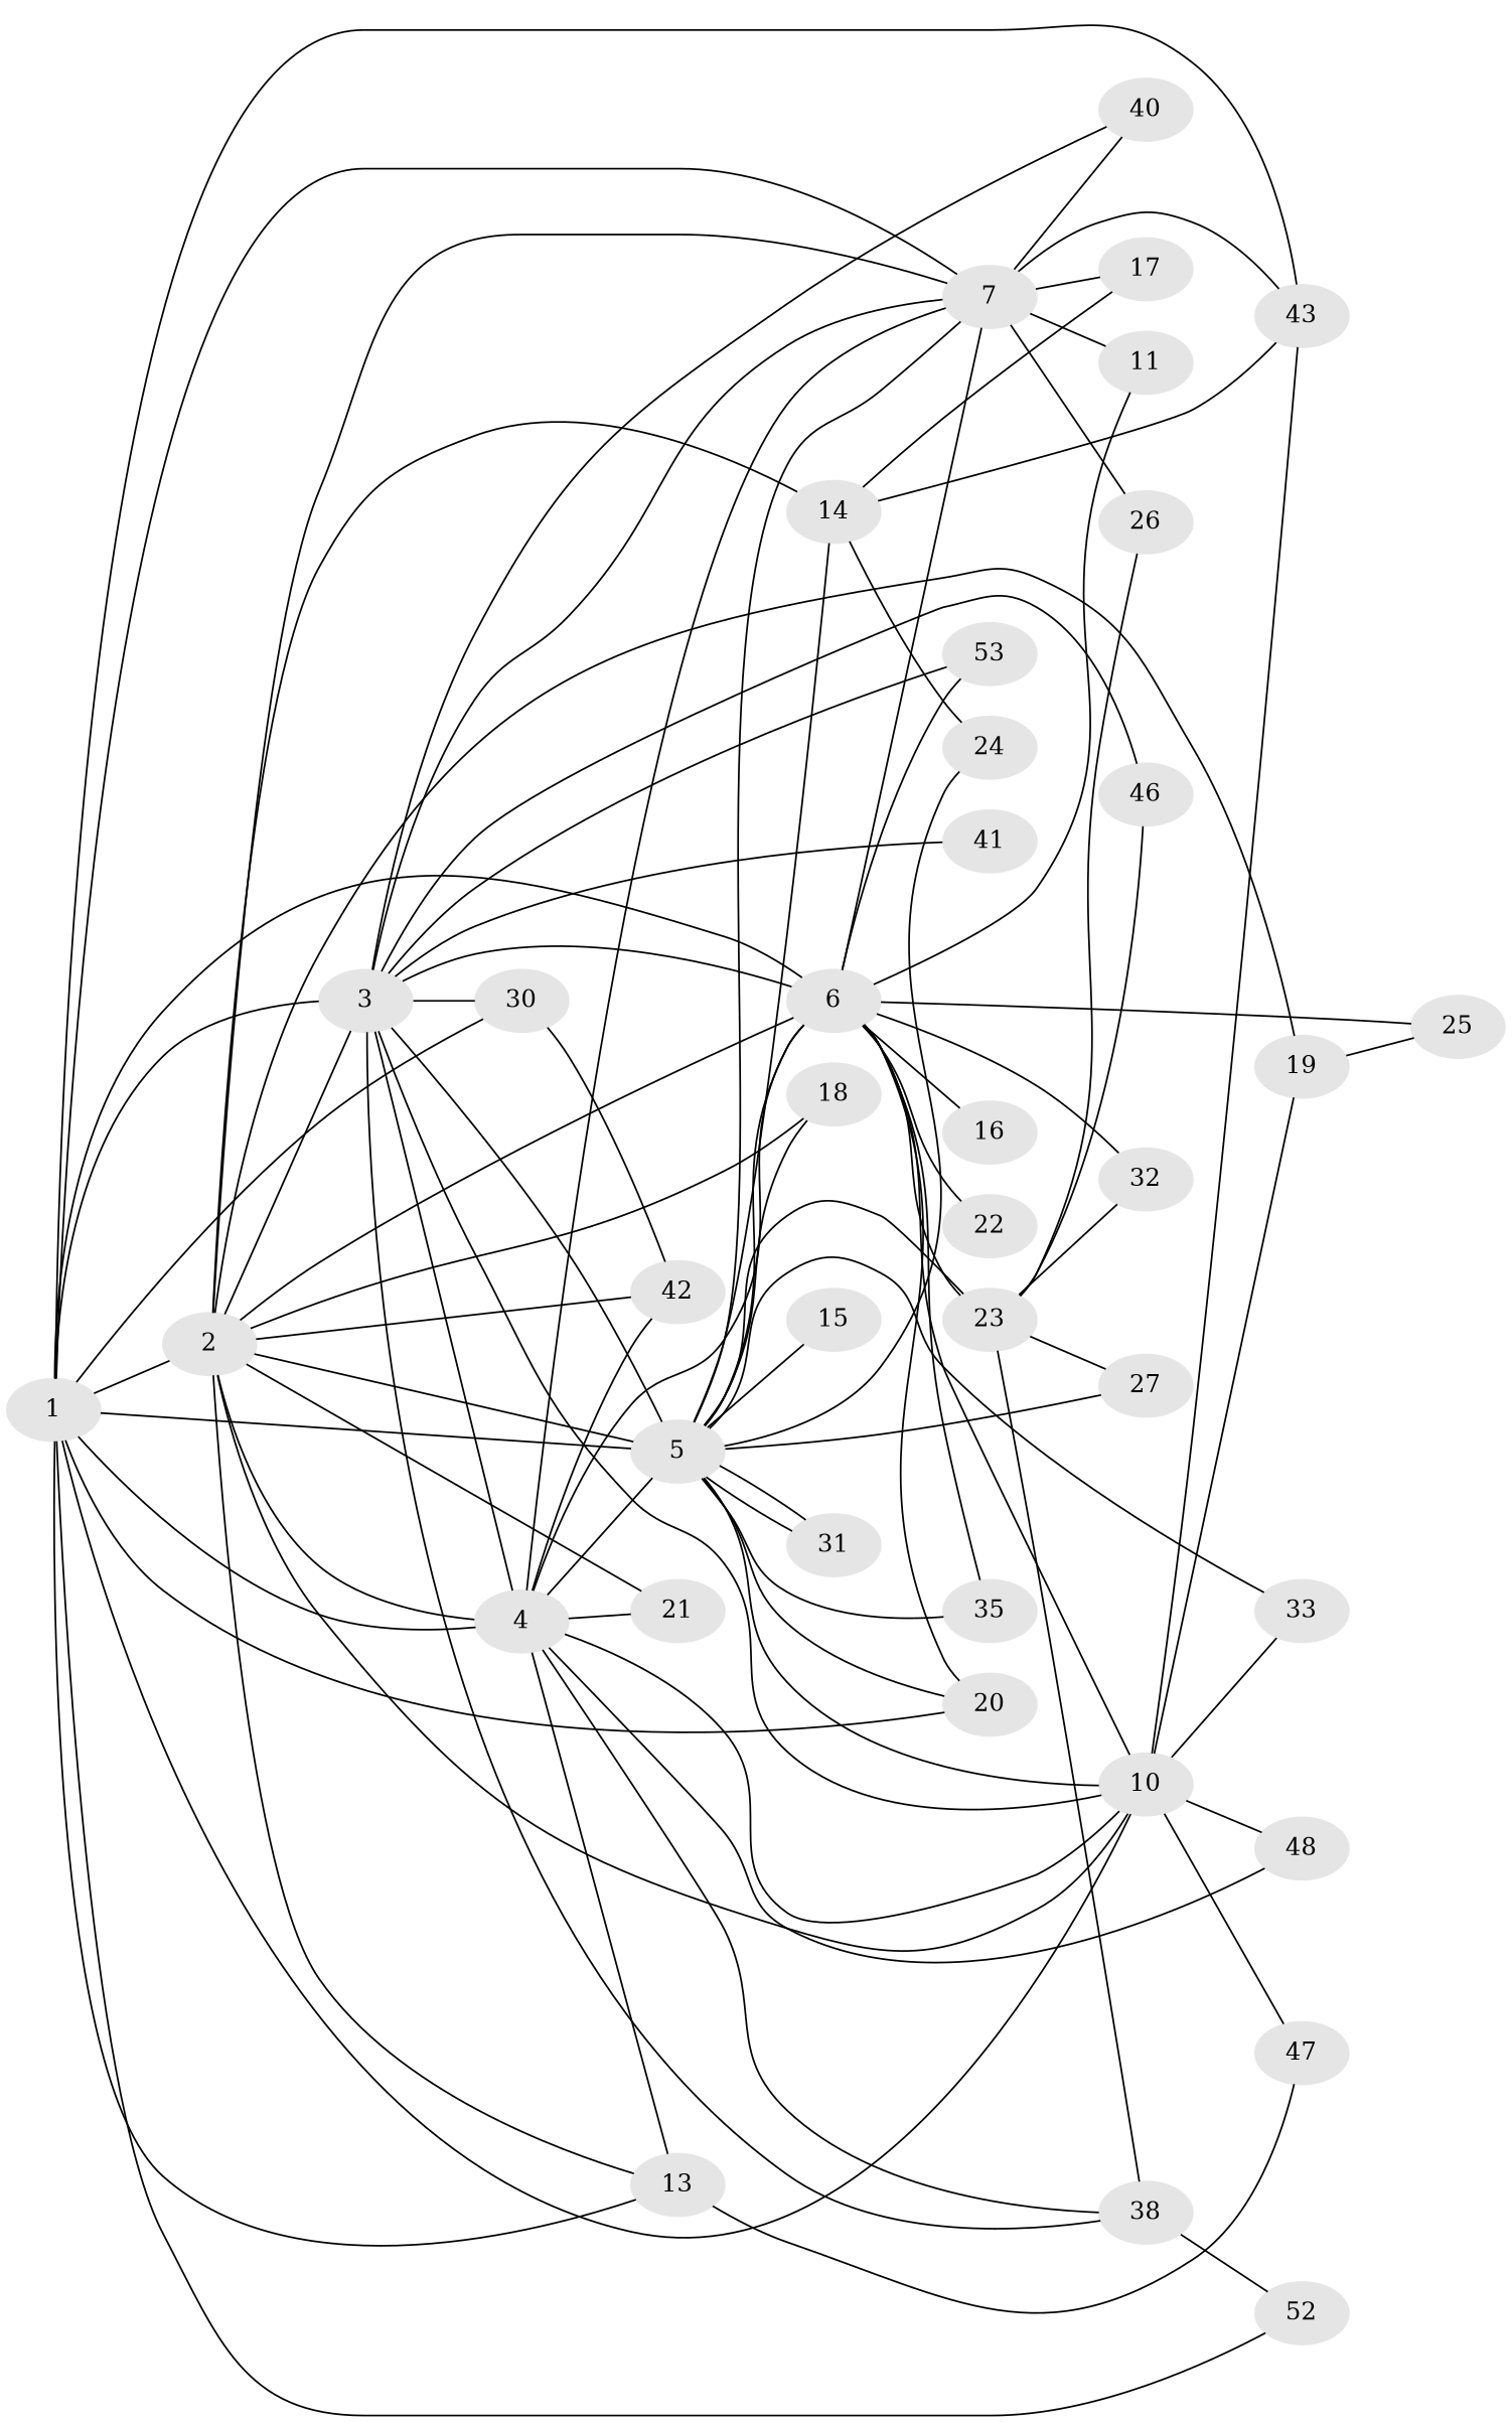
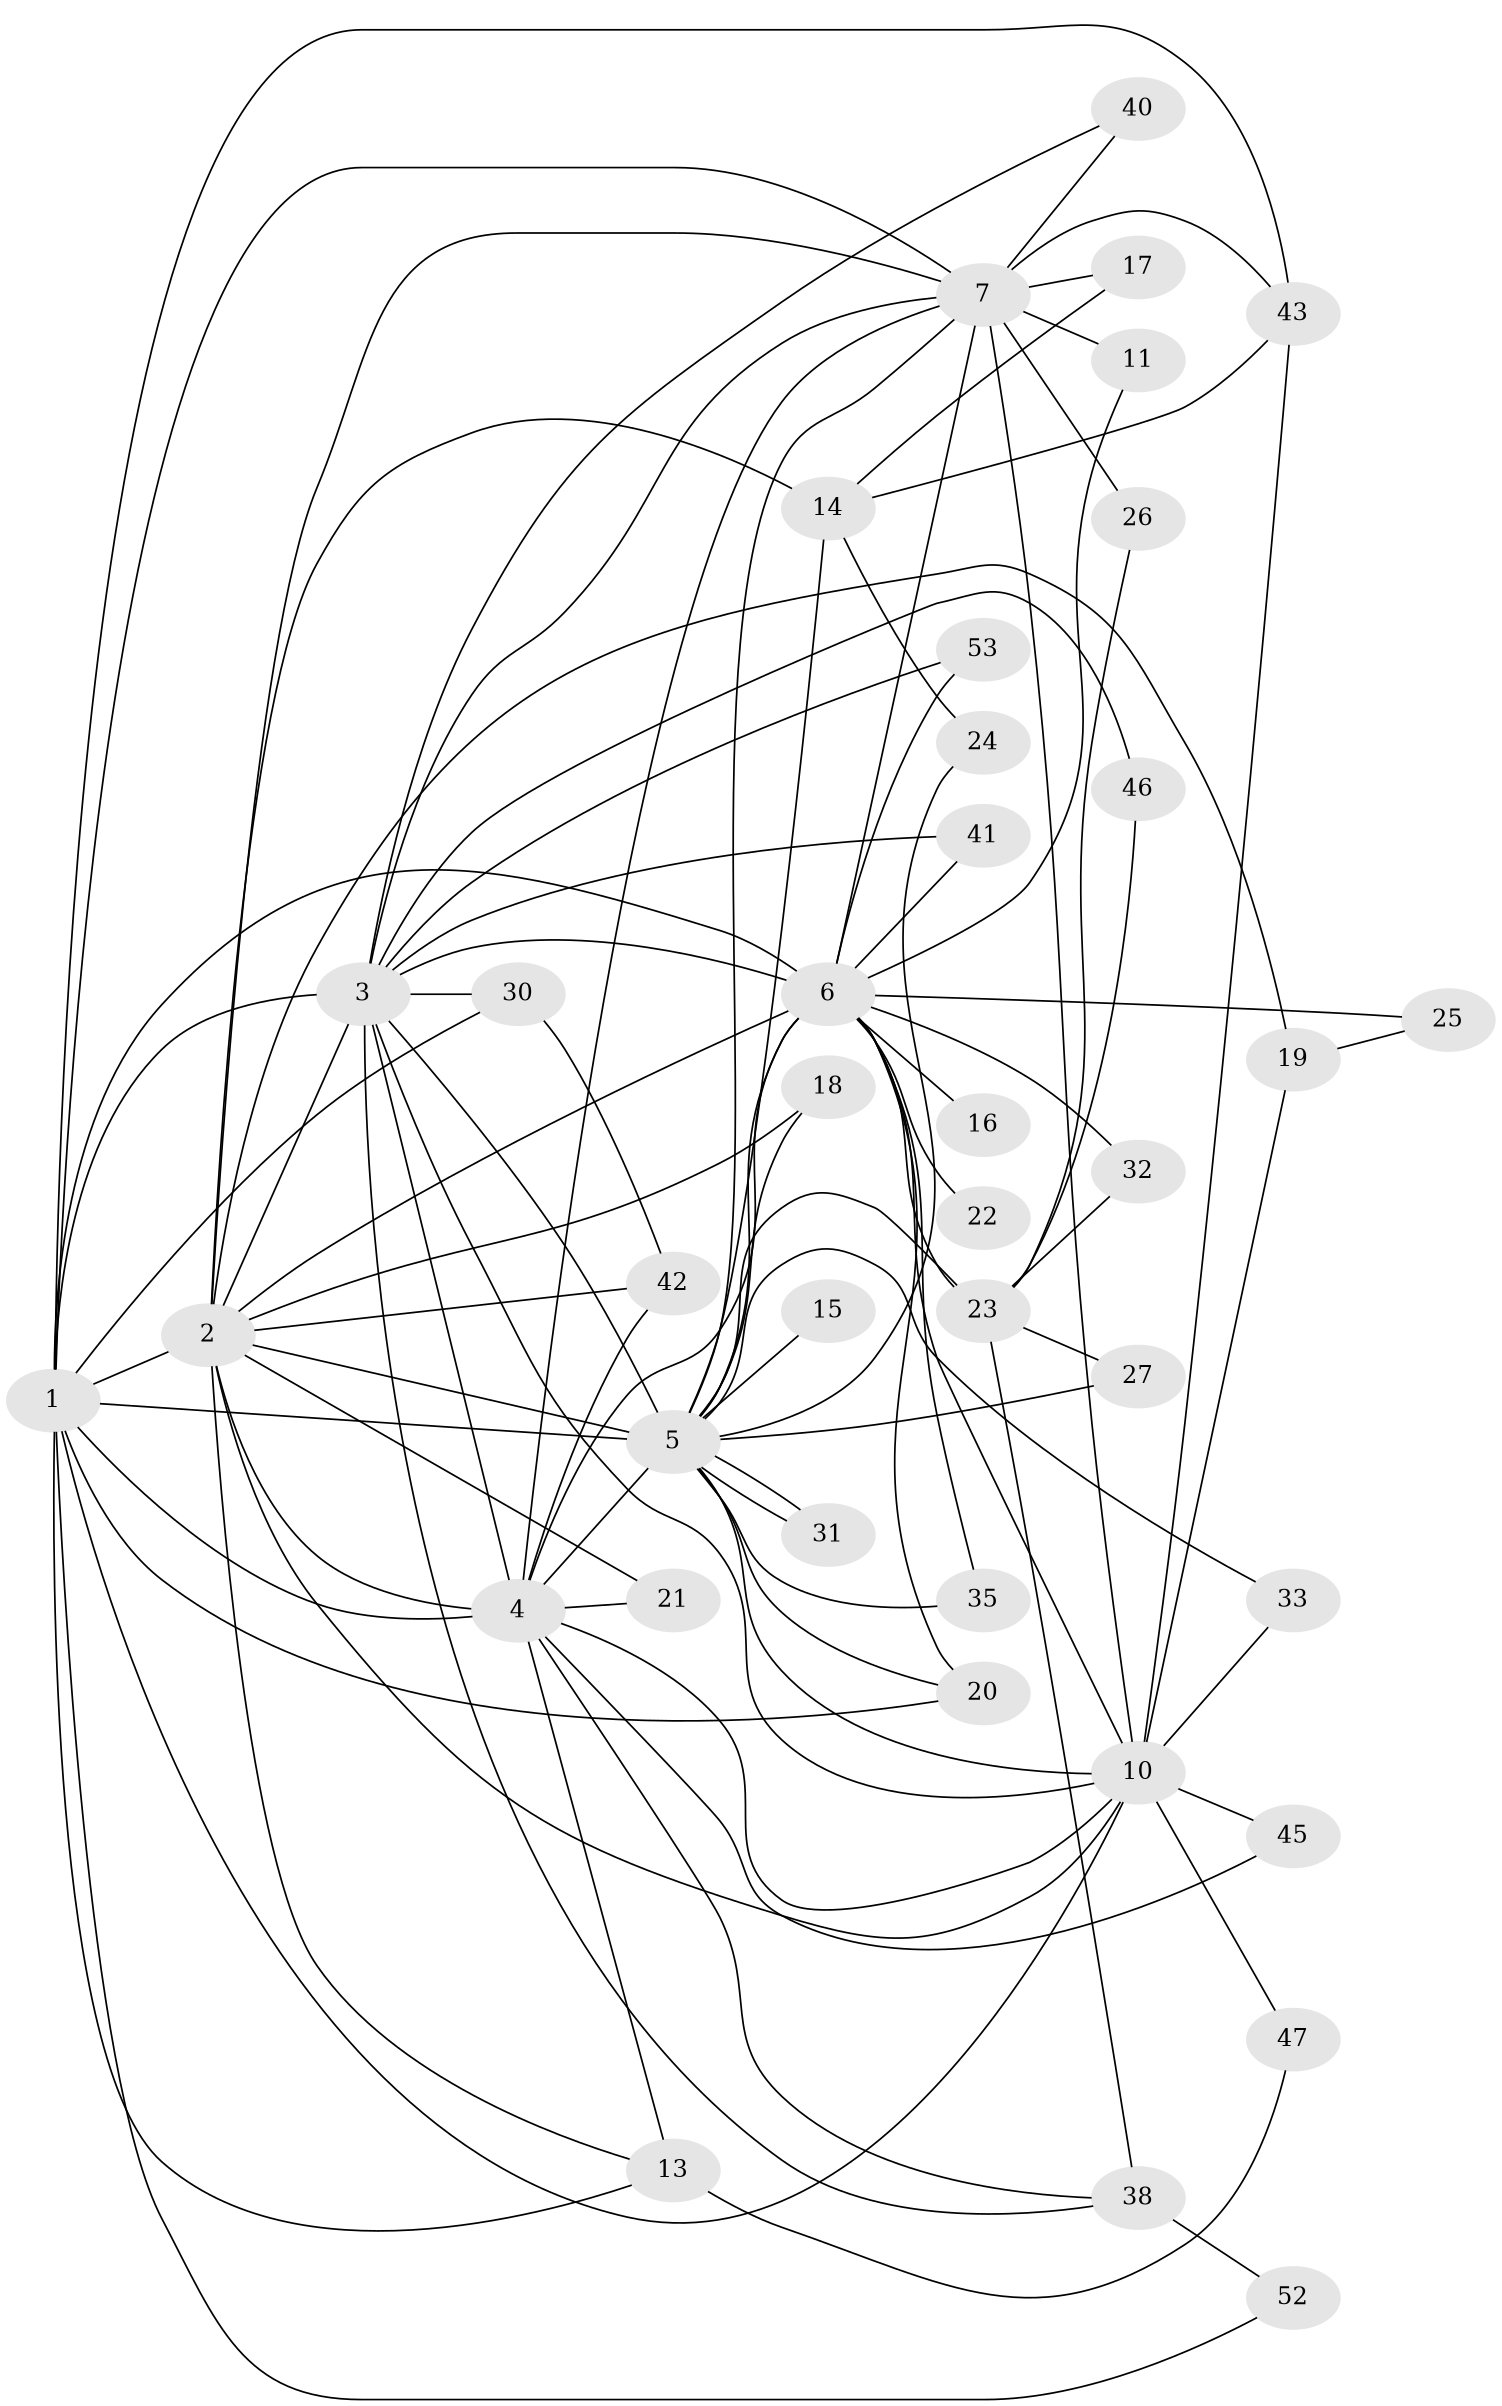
  graph {
    rankdir=LR
    node [color=gray90 style=filled]
    1 [super="+51"]
    2 [super="+37"]
    3 [super="+29"]
    4 [super="+44"]
    5 [super="+8"]
    6 [super="+9"]
    7 [super="+39"]
    10 [super="+12"]
    13 [super="+50"]
    20 [super="+36"]
    30
    43 [super="+49"]
    52
    14 [super="+34"]
    18
    19
    21
    42
    38 [super="+45"]
    40
    41
    46
    53
-   48
+   48 [label=45]
    15
    23 [super="+28"]
    24
    27
    31
    33
    35
    11
    16
    22
    25
    32
    17
    26
    47
    1 -- 2
    1 -- 3
    1 -- 4
    1 -- 5 [weight=2]
    1 -- 6 [weight=2]
    1 -- 7
    1 -- 10
    1 -- 13
    1 -- 20
    1 -- 30
    1 -- 43
    1 -- 52
    2 -- 3
    2 -- 4
    2 -- 5 [weight=2]
    2 -- 6 [weight=2]
    2 -- 7
    2 -- 10 [weight=2]
    2 -- 13
    2 -- 14 [weight=2]
    2 -- 18
    2 -- 19
    2 -- 21
    2 -- 42
    3 -- 4
    3 -- 5 [weight=2]
    3 -- 6 [weight=2]
    3 -- 7
    3 -- 10
    3 -- 30
    3 -- 38
    3 -- 40
    3 -- 41
    3 -- 46
    3 -- 53
    4 -- 5 [weight=2]
    4 -- 6 [weight=2]
    4 -- 7
    4 -- 10
    4 -- 13
    4 -- 21
    4 -- 42
    4 -- 38
    4 -- 48
    5 -- 6 [weight=4]
    5 -- 7 [weight=2]
    5 -- 10 [weight=2]
    5 -- 20
    5 -- 14
    5 -- 18
    5 -- 15
    5 -- 23 [weight=2]
    5 -- 24
    5 -- 27
    5 -- 31
    5 -- 31
    5 -- 33
    5 -- 35
    6 -- 7 [weight=2]
    6 -- 10 [weight=3]
    6 -- 20
+   6 -- 41
    6 -- 53
    6 -- 23
    6 -- 35
    6 -- 11
    6 -- 16
    6 -- 22
    6 -- 25
    6 -- 32
+   7 -- 10
    7 -- 43
    7 -- 40
    7 -- 11
    7 -- 17
    7 -- 26
    10 -- 43
    10 -- 19
    10 -- 48
    10 -- 33
    10 -- 47
    13 -- 47
    30 -- 42
    14 -- 43
    14 -- 24
    14 -- 17
    19 -- 25
    38 -- 52
    23 -- 38
    23 -- 46
    23 -- 27
    23 -- 32
    23 -- 26
  }
